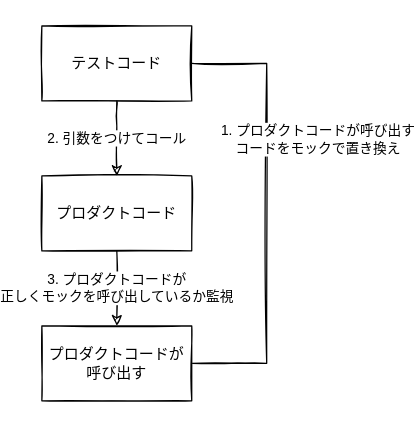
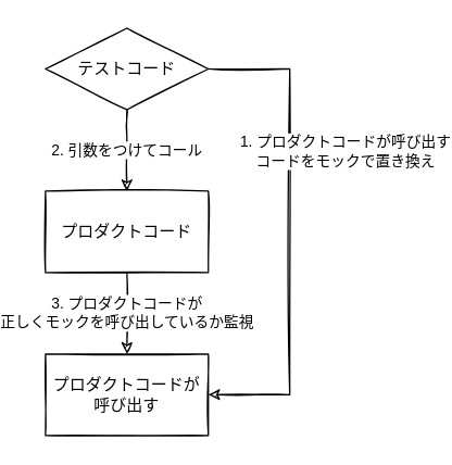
  <mxCell id="0" />
  <mxCell id="1" parent="0" />
  <mxCell id="2" value="2. 引数をつけてコール" style="edgeStyle=orthogonalEdgeStyle;rounded=0;orthogonalLoop=1;jettySize=auto;html=1;exitX=0.5;exitY=1;exitDx=0;exitDy=0;sketch=1;" parent="1" source="5" target="7" edge="1"><mxGeometry relative="1" as="geometry"><Array as="points"><mxPoint x="80" y="100" /><mxPoint x="80" y="100" /></Array></mxGeometry></mxCell>
- <mxCell id="3" style="edgeStyle=orthogonalEdgeStyle;rounded=0;orthogonalLoop=1;jettySize=auto;html=1;exitX=1;exitY=0.5;exitDx=0;exitDy=0;entryX=1;entryY=0.5;entryDx=0;entryDy=0;sketch=1;endArrow=none;" parent="1" source="5" target="8" edge="1"><mxGeometry relative="1" as="geometry"><Array as="points"><mxPoint x="200" y="50" /><mxPoint x="200" y="290" /></Array></mxGeometry></mxCell>
+ <mxCell id="3" style="edgeStyle=orthogonalEdgeStyle;rounded=0;orthogonalLoop=1;jettySize=auto;html=1;exitX=1;exitY=0.5;exitDx=0;exitDy=0;entryX=1;entryY=0.5;entryDx=0;entryDy=0;sketch=1;" parent="1" source="5" target="8" edge="1"><mxGeometry relative="1" as="geometry"><Array as="points"><mxPoint x="200" y="50" /><mxPoint x="200" y="290" /></Array></mxGeometry></mxCell>
  <mxCell id="4" value="1. プロダクトコードが呼び出す&lt;br&gt;コードをモックで置き換え" style="edgeLabel;html=1;align=center;verticalAlign=middle;resizable=0;points=[];" parent="3" vertex="1" connectable="0"><mxGeometry x="-0.248" relative="1" as="geometry"><mxPoint x="40" y="-15" as="offset" /></mxGeometry></mxCell>
- <mxCell id="5" value="テストコード" style="rounded=0;whiteSpace=wrap;html=1;sketch=1;" parent="1" vertex="1"><mxGeometry x="20" y="20" width="120" height="60" as="geometry" /></mxCell>
+ <mxCell id="5" value="テストコード" style="rhombus;whiteSpace=wrap;html=1;sketch=1;" parent="1" vertex="1"><mxGeometry x="20" y="20" width="120" height="60" as="geometry" /></mxCell>
  <mxCell id="6" value="3. プロダクトコードが&lt;br&gt;正しくモックを呼び出しているか監視" style="edgeStyle=orthogonalEdgeStyle;rounded=0;orthogonalLoop=1;jettySize=auto;html=1;exitX=0.5;exitY=1;exitDx=0;exitDy=0;entryX=0.5;entryY=0;entryDx=0;entryDy=0;sketch=1;" parent="1" source="7" target="8" edge="1"><mxGeometry relative="1" as="geometry" /></mxCell>
  <mxCell id="7" value="プロダクトコード" style="rounded=0;whiteSpace=wrap;html=1;sketch=1;" parent="1" vertex="1"><mxGeometry x="20" y="140" width="120" height="60" as="geometry" /></mxCell>
  <mxCell id="8" value="プロダクトコードが呼び出す" style="rounded=0;whiteSpace=wrap;html=1;sketch=1;" parent="1" vertex="1"><mxGeometry x="20" y="260" width="120" height="60" as="geometry" /></mxCell>
